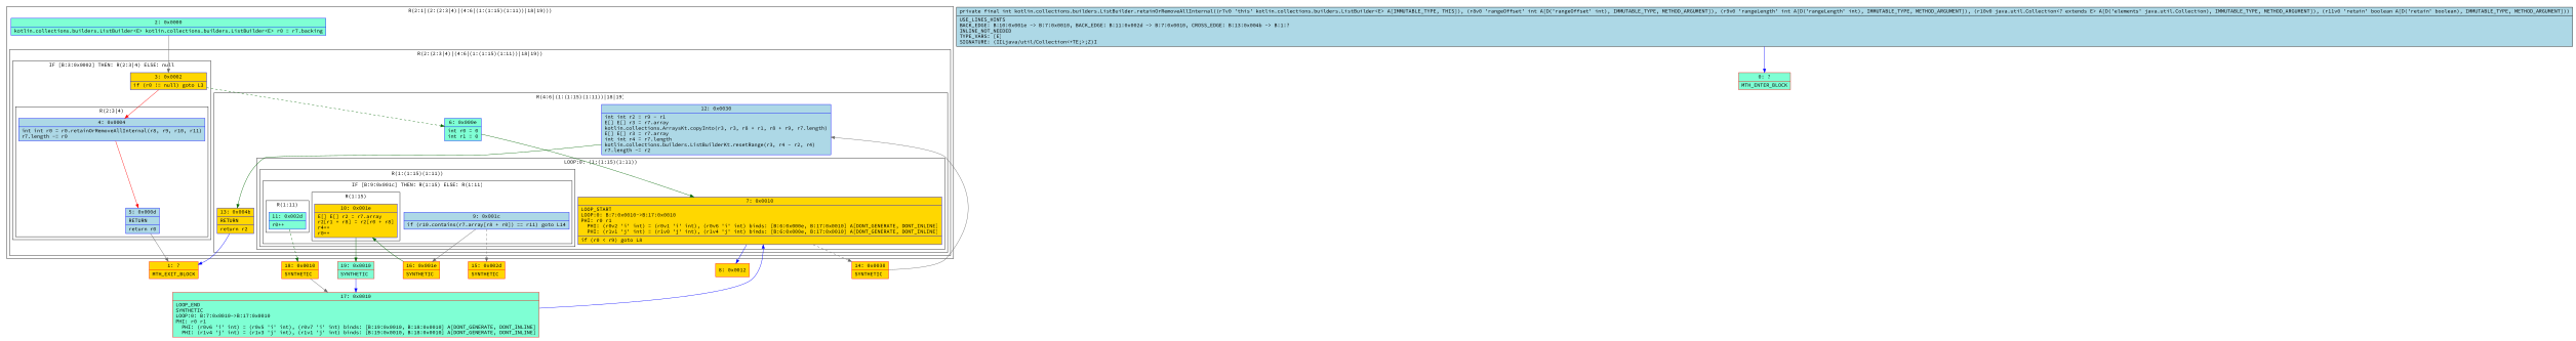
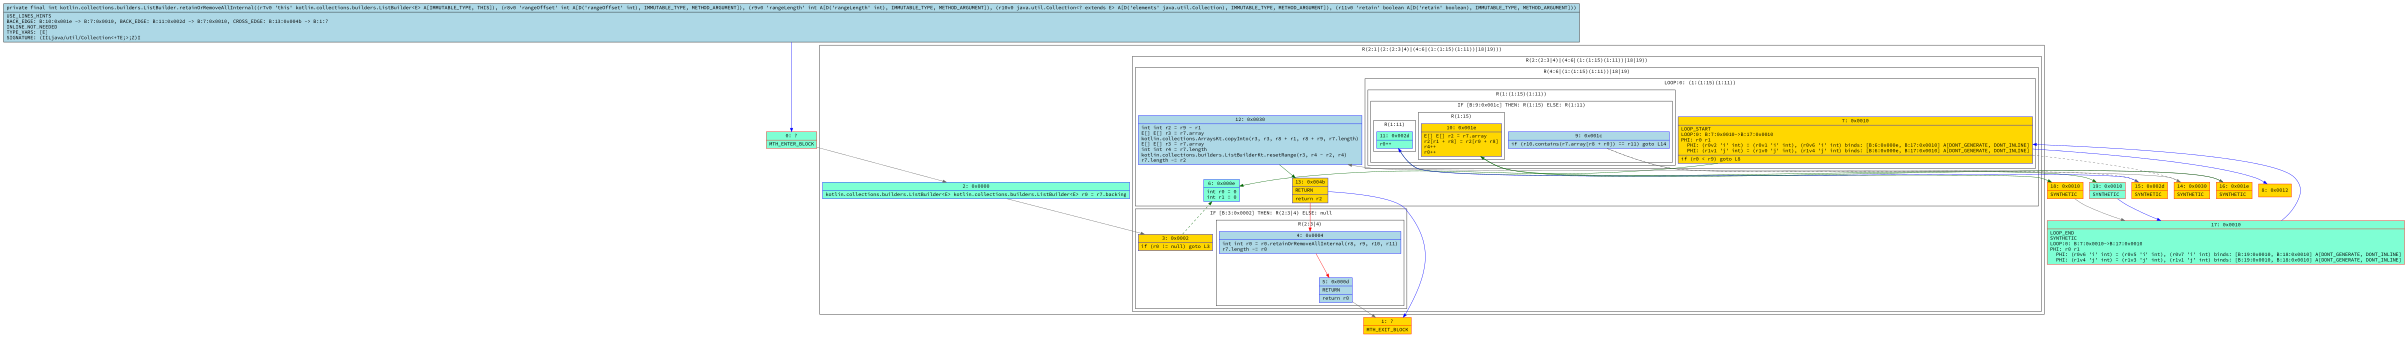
  digraph {
    fontname="Source Code Pro"
    node [color=blue fillcolor=gold fontname="Source Code Pro" shape=record style=filled]
    edge [color=gray40 fontname="Source Code Pro"]
    n1 [fillcolor=lightblue label="{4\:\ 0x0004|int int r0 = r0.retainOrRemoveAllInternal(r8, r9, r10, r11)\lr7.length \-= r0\l}"]
    n2 [fillcolor=lightblue label="{5\:\ 0x000d|RETURN\l|return r0\l}"]
    n3 [label="{3\:\ 0x0002|if (r0 != null) goto L3\l}"]
    n4 [label="{10\:\ 0x001e|E[] E[] r2 = r7.array\lr2[r1 + r8] = r2[r0 + r8]\lr4++\lr0++\l}"]
    n5 [fillcolor=aquamarine label="{11\:\ 0x002d|r0++\l}"]
    n6 [fillcolor=lightblue label="{9\:\ 0x001c|if (r10.contains(r7.array[r8 + r0]) == r11) goto L14\l}"]
    n7 [label="{7\:\ 0x0010|LOOP_START\lLOOP:0: B:7:0x0010\-\>B:17:0x0010\lPHI: r0 r1 \l  PHI: (r0v2 'i' int) = (r0v1 'i' int), (r0v6 'i' int) binds: [B:6:0x000e, B:17:0x0010] A[DONT_GENERATE, DONT_INLINE]\l  PHI: (r1v1 'j' int) = (r1v0 'j' int), (r1v4 'j' int) binds: [B:6:0x000e, B:17:0x0010] A[DONT_GENERATE, DONT_INLINE]\l|if (r0 \< r9) goto L8\l}"]
    n8 [fillcolor=aquamarine label="{6\:\ 0x000e|int r0 = 0\lint r1 = 0\l}"]
    n9 [fillcolor=lightblue label="{12\:\ 0x0030|int int r2 = r9 \- r1\lE[] E[] r3 = r7.array\lkotlin.collections.ArraysKt.copyInto(r3, r3, r8 + r1, r8 + r9, r7.length)\lE[] E[] r3 = r7.array\lint int r4 = r7.length\lkotlin.collections.builders.ListBuilderKt.resetRange(r3, r4 \- r2, r4)\lr7.length \-= r2\l}"]
    n10 [label="{13\:\ 0x004b|RETURN\l|return r2\l}"]
    n11 [fillcolor=aquamarine label="{2\:\ 0x0000|kotlin.collections.builders.ListBuilder\<E\> kotlin.collections.builders.ListBuilder\<E\> r0 = r7.backing\l}"]
    n12 [color=red label="{1\:\ ?|MTH_EXIT_BLOCK\l}"]
    n13 [color=red fillcolor=aquamarine label="{19\:\ 0x0010|SYNTHETIC\l}"]
    n14 [color=red label="{18\:\ 0x0010|SYNTHETIC\l}"]
    n15 [color=red label="{15\:\ 0x002d|SYNTHETIC\l}"]
    n16 [color=red label="{16\:\ 0x001e|SYNTHETIC\l}"]
    n17 [color=red label="{8\:\ 0x0012}"]
    n18 [color=red label="{14\:\ 0x0030|SYNTHETIC\l}"]
    n19 [color=red fillcolor=aquamarine label="{17\:\ 0x0010|LOOP_END\lSYNTHETIC\lLOOP:0: B:7:0x0010\-\>B:17:0x0010\lPHI: r0 r1 \l  PHI: (r0v6 'i' int) = (r0v5 'i' int), (r0v7 'i' int) binds: [B:19:0x0010, B:18:0x0010] A[DONT_GENERATE, DONT_INLINE]\l  PHI: (r1v4 'j' int) = (r1v3 'j' int), (r1v1 'j' int) binds: [B:19:0x0010, B:18:0x0010] A[DONT_GENERATE, DONT_INLINE]\l}"]
    n20 [color=red fillcolor=aquamarine label="{0\:\ ?|MTH_ENTER_BLOCK\l}"]
    n21 [fillcolor=lightblue label="{private final int kotlin.collections.builders.ListBuilder.retainOrRemoveAllInternal((r7v0 'this' kotlin.collections.builders.ListBuilder\<E\> A[IMMUTABLE_TYPE, THIS]), (r8v0 'rangeOffset' int A[D('rangeOffset' int), IMMUTABLE_TYPE, METHOD_ARGUMENT]), (r9v0 'rangeLength' int A[D('rangeLength' int), IMMUTABLE_TYPE, METHOD_ARGUMENT]), (r10v0 java.util.Collection\<? extends E\> A[D('elements' java.util.Collection), IMMUTABLE_TYPE, METHOD_ARGUMENT]), (r11v0 'retain' boolean A[D('retain' boolean), IMMUTABLE_TYPE, METHOD_ARGUMENT]))  | USE_LINES_HINTS\lBACK_EDGE: B:10:0x001e \-\> B:7:0x0010, BACK_EDGE: B:11:0x002d \-\> B:7:0x0010, CROSS_EDGE: B:13:0x004b \-\> B:1:?\lINLINE_NOT_NEEDED\lTYPE_VARS: [E]\lSIGNATURE: (IILjava\/util\/Collection\<+TE;\>;Z)I\l}" color=""]
    subgraph cluster_1 {
      label="R(2:1|(2:(2:3|4)|(4:6|(1:(1:15)(1:11))|18|19)))"
      n11
      subgraph cluster_2 {
        label="R(2:(2:3|4)|(4:6|(1:(1:15)(1:11))|18|19))"
        subgraph cluster_3 {
          label="IF [B:3:0x0002] THEN: R(2:3|4) ELSE: null"
          n3
          subgraph cluster_4 {
            label="R(2:3|4)"
            n1
            n2
          }
        }
        subgraph cluster_5 {
          label="R(4:6|(1:(1:15)(1:11))|18|19)"
          n8
          n9
          n10
          subgraph cluster_6 {
            label="LOOP:0: (1:(1:15)(1:11))"
            n7
            subgraph cluster_7 {
              label="R(1:(1:15)(1:11))"
              subgraph cluster_8 {
                label="IF [B:9:0x001c] THEN: R(1:15) ELSE: R(1:11)"
                n6
                subgraph cluster_9 {
                  label="R(1:15)"
                  n4
                }
                subgraph cluster_10 {
                  label="R(1:11)"
                  n5
                }
              }
            }
          }
        }
      }
    }
    n1 -> n2 [color=red]
    n2 -> n12
-   n3 -> n1 [color=red]
+   n10 -> n1 [color=red]
    n3 -> n8 [color=darkgreen style=dashed]
    n4 -> n13 [color=darkgreen]
-   n5 -> n14 [color=darkgreen style=dashed]
+   n5 -> n14 [color=darkgreen]
    n6 -> n15 [style=dashed]
    n6 -> n16
    n7 -> n17 [color=blue]
    n7 -> n18 [style=dashed]
-   n8 -> n7 [color=darkgreen]
+   n7 -> n8 [color=darkgreen]
    n9 -> n10 [color=darkgreen]
    n10 -> n12 [color=blue]
    n11 -> n3
    n13 -> n19 [color=blue]
    n14 -> n19
+   n15 -> n5 [color=blue]
    n16 -> n4 [color=darkgreen]
    n18 -> n9
    n19 -> n7 [color=blue]
+   n20 -> n11
    n21 -> n20 [color=blue]
  }
